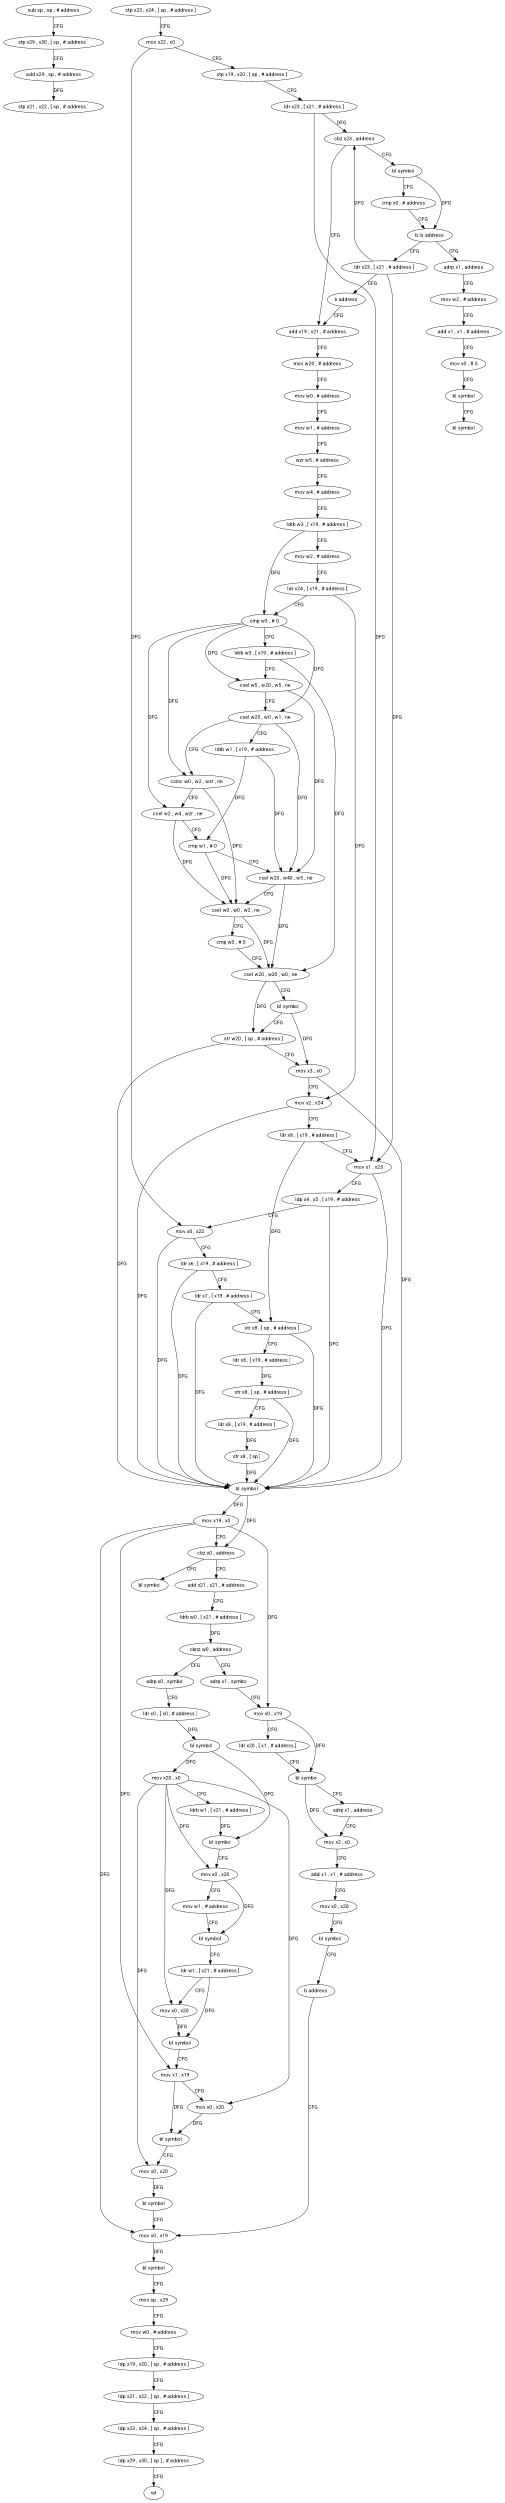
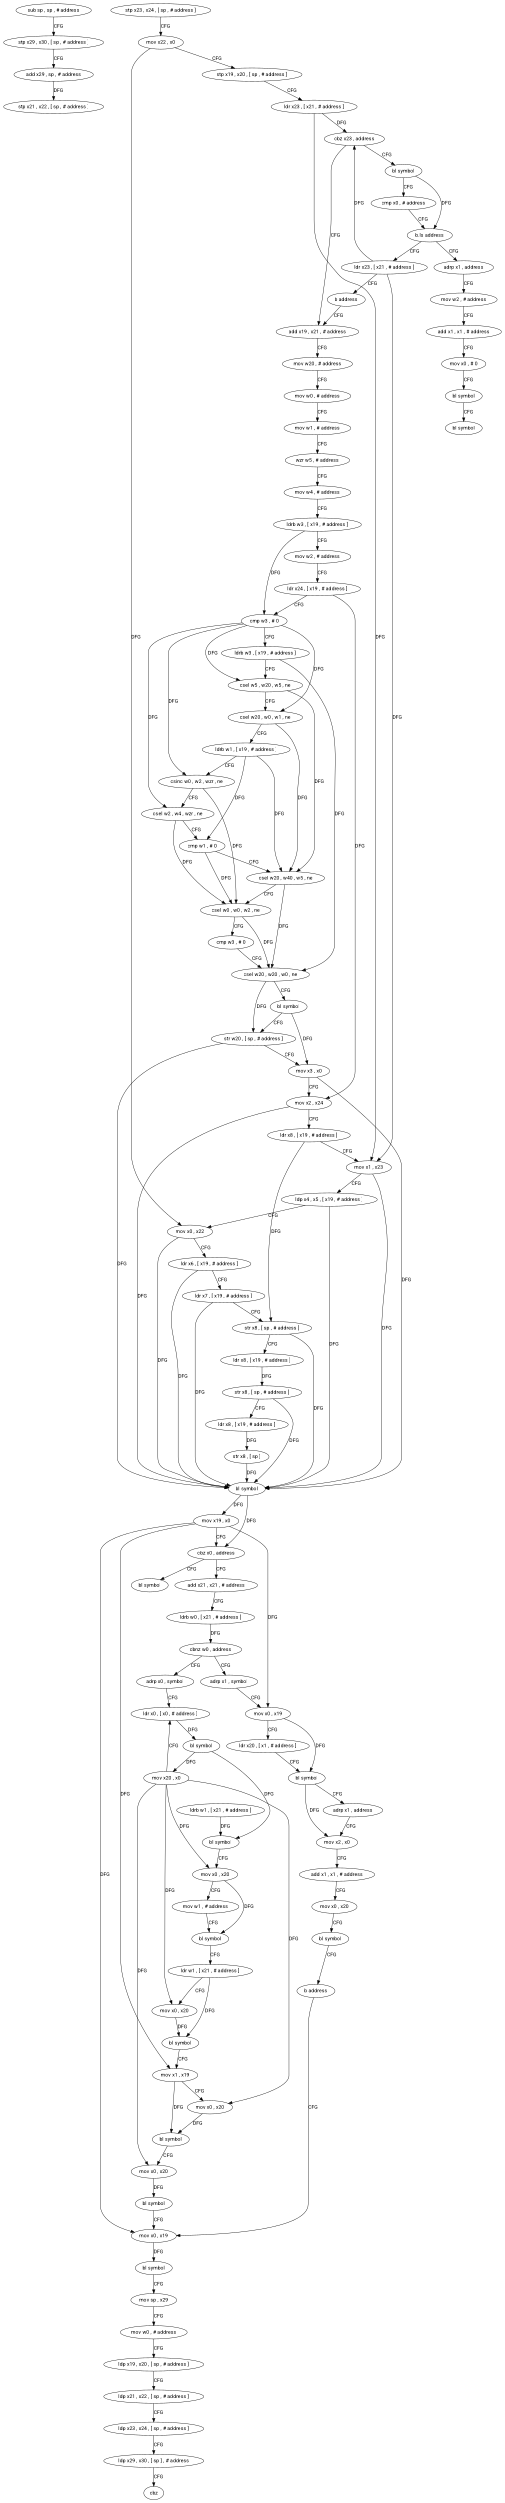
  digraph {
    fontname=Roboto
    node [fontname=Roboto]
    edge [fontname=Roboto]
    n1 [label="sub sp , sp , # address"]
    n2 [label="stp x29 , x30 , [ sp , # address ]"]
    n3 [label="add x29 , sp , # address"]
    n4 [label="stp x21 , x22 , [ sp , # address ]"]
    n5 [label="stp x23 , x24 , [ sp , # address ]"]
    n6 [label="mov x22 , x0"]
    n7 [label="stp x19 , x20 , [ sp , # address ]"]
    n8 [label="mov x0 , x22"]
    n9 [label="ldr x23 , [ x21 , # address ]"]
    n10 [label="bl symbol"]
    n11 [label="ldr x6 , [ x19 , # address ]"]
    n12 [label="cbz x23 , address"]
    n13 [label="mov x1 , x23"]
    n14 [label="bl symbol"]
    n15 [label="add x19 , x21 , # address"]
    n16 [label="ldp x4 , x5 , [ x19 , # address ]"]
    n17 [label="cmp x0 , # address"]
    n18 [label="b.ls address"]
    n19 [label="mov w20 , # address"]
    n20 [label="ldr x23 , [ x21 , # address ]"]
    n21 [label="adrp x1 , address"]
    n22 [label="mov w0 , # address"]
    n23 [label="b address"]
    n24 [label="mov w2 , # address"]
    n25 [label="add x1 , x1 , # address"]
    n26 [label="mov w1 , # address"]
    n27 [label="wzr w5 , # address"]
    n28 [label="mov w4 , # address"]
    n29 [label="ldrb w3 , [ x19 , # address ]"]
    n30 [label="mov w2 , # address"]
    n31 [label="cmp w3 , # 0"]
    n32 [label="ldr x24 , [ x19 , # address ]"]
    n33 [label="ldrb w3 , [ x19 , # address ]"]
    n34 [label="csel w5 , w20 , w5 , ne"]
    n35 [label="csel w20 , w0 , w1 , ne"]
    n36 [label="csinc w0 , w2 , wzr , ne"]
    n37 [label="csel w2 , w4 , wzr , ne"]
    n38 [label="mov x2 , x24"]
    n39 [label="ldr x8 , [ x19 , # address ]"]
    n40 [label="csel w20 , w20 , w0 , ne"]
    n41 [label="csel w20 , w40 , w5 , ne"]
    n42 [label="ldrb w1 , [ x19 , # address ]"]
    n43 [label="csel w0 , w0 , w2 , ne"]
    n44 [label="cmp w1 , # 0"]
    n45 [label="bl symbol"]
    n46 [label="str w20 , [ sp , # address ]"]
    n47 [label="cmp w3 , # 0"]
    n48 [label="mov x3 , x0"]
    n49 [label="mov x19 , x0"]
    n50 [label="cbz x0 , address"]
    n51 [label="str x8 , [ sp , # address ]"]
    n52 [label="ldr x8 , [ x19 , # address ]"]
    n53 [label="ldr x7 , [ x19 , # address ]"]
    n54 [label="str x8 , [ sp , # address ]"]
    n55 [label="ldr x8 , [ x19 , # address ]"]
    n56 [label="str x8 , [ sp ]"]
    n57 [label="mov x0 , x19"]
    n58 [label="mov x0 , x19"]
    n59 [label="mov x1 , x19"]
    n60 [label="bl symbol"]
    n61 [label="add x21 , x21 , # address"]
    n62 [label="ldr x20 , [ x1 , # address ]"]
    n63 [label="bl symbol"]
    n64 [label="bl symbol"]
    n65 [label="mov x0 , x20"]
    n66 [label="bl symbol"]
    n67 [label="ldrb w0 , [ x21 , # address ]"]
    n68 [label="cbnz w0 , address"]
    n69 [label="mov x0 , # 0"]
    n70 [label="bl symbol"]
    n71 [label="bl symbol"]
    n72 [label="adrp x1 , symbol"]
    n73 [label="adrp x0 , symbol"]
    n74 [label="ldr x0 , [ x0 , # address ]"]
    n75 [label="bl symbol"]
    n76 [label="adrp x1 , address"]
    n77 [label="mov x2 , x0"]
    n78 [label="add x1 , x1 , # address"]
    n79 [label="mov x0 , x20"]
    n80 [label="bl symbol"]
    n81 [label="b address"]
    n82 [label="mov sp , x29"]
    n83 [label="mov x20 , x0"]
    n84 [label="bl symbol"]
    n85 [label="ldrb w1 , [ x21 , # address ]"]
    n86 [label="mov x0 , x20"]
    n87 [label="mov x0 , x20"]
    n88 [label="mov x0 , x20"]
    n89 [label="mov w1 , # address"]
    n90 [label="bl symbol"]
    n91 [label="bl symbol"]
    n92 [label="bl symbol"]
    n93 [label="ldr w1 , [ x21 , # address ]"]
    n94 [label="mov w0 , # address"]
    n95 [label="ldp x19 , x20 , [ sp , # address ]"]
    n96 [label="ldp x21 , x22 , [ sp , # address ]"]
    n97 [label="ldp x23 , x24 , [ sp , # address ]"]
    n98 [label="ldp x29 , x30 , [ sp ] , # address"]
-   n99 [label=ret]
+   n99 [label=cbz]
    n1 -> n2 [label=CFG]
    n2 -> n3 [label=CFG]
    n3 -> n4 [label=DFG]
    n5 -> n6 [label=CFG]
    n6 -> n7 [label=CFG]
    n6 -> n8 [label=DFG]
    n7 -> n9 [label=CFG]
    n8 -> n10 [label=DFG]
    n8 -> n11 [label=CFG]
    n9 -> n12 [label=DFG]
    n9 -> n13 [label=DFG]
    n10 -> n49 [label=DFG]
    n10 -> n50 [label=DFG]
    n11 -> n10 [label=DFG]
    n11 -> n53 [label=CFG]
    n12 -> n14 [label=CFG]
    n12 -> n15 [label=CFG]
    n13 -> n10 [label=DFG]
    n13 -> n16 [label=CFG]
    n14 -> n17 [label=CFG]
    n14 -> n18 [label=DFG]
    n15 -> n19 [label=CFG]
    n16 -> n8 [label=CFG]
    n16 -> n10 [label=DFG]
    n17 -> n18 [label=CFG]
    n18 -> n20 [label=CFG]
    n18 -> n21 [label=CFG]
    n19 -> n22 [label=CFG]
    n20 -> n12 [label=DFG]
    n20 -> n13 [label=DFG]
    n20 -> n23 [label=CFG]
    n21 -> n24 [label=CFG]
    n22 -> n26 [label=CFG]
    n23 -> n15 [label=CFG]
    n24 -> n25 [label=CFG]
    n25 -> n69 [label=CFG]
    n26 -> n27 [label=CFG]
    n27 -> n28 [label=CFG]
    n28 -> n29 [label=CFG]
    n29 -> n30 [label=CFG]
    n29 -> n31 [label=DFG]
    n30 -> n32 [label=CFG]
    n31 -> n33 [label=CFG]
    n31 -> n34 [label=DFG]
    n31 -> n35 [label=DFG]
    n31 -> n36 [label=DFG]
    n31 -> n37 [label=DFG]
    n32 -> n31 [label=CFG]
    n32 -> n38 [label=DFG]
    n33 -> n34 [label=CFG]
    n33 -> n40 [label=DFG]
    n34 -> n35 [label=CFG]
    n34 -> n41 [label=DFG]
    n35 -> n41 [label=DFG]
    n35 -> n42 [label=CFG]
    n36 -> n37 [label=CFG]
    n36 -> n43 [label=DFG]
    n37 -> n43 [label=DFG]
    n37 -> n44 [label=CFG]
    n38 -> n10 [label=DFG]
    n38 -> n39 [label=CFG]
    n39 -> n13 [label=CFG]
    n39 -> n51 [label=DFG]
    n40 -> n45 [label=CFG]
    n40 -> n46 [label=DFG]
    n41 -> n40 [label=DFG]
    n41 -> n43 [label=CFG]
-   n35 -> n36 [label=CFG]
+   n42 -> n36 [label=CFG]
    n42 -> n41 [label=DFG]
    n42 -> n44 [label=DFG]
    n43 -> n40 [label=DFG]
    n43 -> n47 [label=CFG]
    n44 -> n41 [label=CFG]
    n44 -> n43 [label=DFG]
    n45 -> n46 [label=CFG]
    n45 -> n48 [label=DFG]
    n46 -> n10 [label=DFG]
    n46 -> n48 [label=CFG]
    n47 -> n40 [label=CFG]
    n48 -> n10 [label=DFG]
    n48 -> n38 [label=CFG]
    n49 -> n50 [label=CFG]
    n49 -> n57 [label=DFG]
    n49 -> n58 [label=DFG]
    n49 -> n59 [label=DFG]
    n50 -> n60 [label=CFG]
    n50 -> n61 [label=CFG]
    n51 -> n10 [label=DFG]
    n51 -> n52 [label=CFG]
    n52 -> n54 [label=DFG]
    n53 -> n10 [label=DFG]
    n53 -> n51 [label=CFG]
    n54 -> n10 [label=DFG]
    n54 -> n55 [label=CFG]
    n55 -> n56 [label=DFG]
    n56 -> n10 [label=DFG]
    n57 -> n62 [label=CFG]
    n57 -> n63 [label=DFG]
    n58 -> n64 [label=DFG]
    n59 -> n65 [label=CFG]
    n59 -> n66 [label=DFG]
    n61 -> n67 [label=CFG]
    n62 -> n63 [label=CFG]
    n63 -> n76 [label=CFG]
    n63 -> n77 [label=DFG]
    n64 -> n82 [label=CFG]
    n65 -> n66 [label=DFG]
    n66 -> n88 [label=CFG]
    n67 -> n68 [label=DFG]
    n68 -> n72 [label=CFG]
    n68 -> n73 [label=CFG]
    n69 -> n70 [label=CFG]
    n70 -> n71 [label=CFG]
    n72 -> n57 [label=CFG]
    n73 -> n74 [label=CFG]
    n74 -> n75 [label=DFG]
    n75 -> n83 [label=DFG]
    n75 -> n84 [label=DFG]
    n76 -> n77 [label=CFG]
    n77 -> n78 [label=CFG]
    n78 -> n79 [label=CFG]
    n79 -> n80 [label=CFG]
    n80 -> n81 [label=CFG]
    n81 -> n58 [label=CFG]
    n82 -> n94 [label=CFG]
    n83 -> n65 [label=DFG]
-   n83 -> n85 [label=CFG]
+   n83 -> n74 [label=CFG]
    n83 -> n86 [label=DFG]
    n83 -> n87 [label=DFG]
    n83 -> n88 [label=DFG]
    n84 -> n86 [label=CFG]
    n85 -> n84 [label=DFG]
    n86 -> n89 [label=CFG]
    n86 -> n90 [label=DFG]
    n87 -> n91 [label=DFG]
    n88 -> n92 [label=DFG]
    n89 -> n90 [label=CFG]
    n90 -> n93 [label=CFG]
    n91 -> n59 [label=CFG]
    n92 -> n58 [label=CFG]
    n93 -> n87 [label=CFG]
    n93 -> n91 [label=DFG]
    n94 -> n95 [label=CFG]
    n95 -> n96 [label=CFG]
    n96 -> n97 [label=CFG]
    n97 -> n98 [label=CFG]
    n98 -> n99 [label=CFG]
  }
